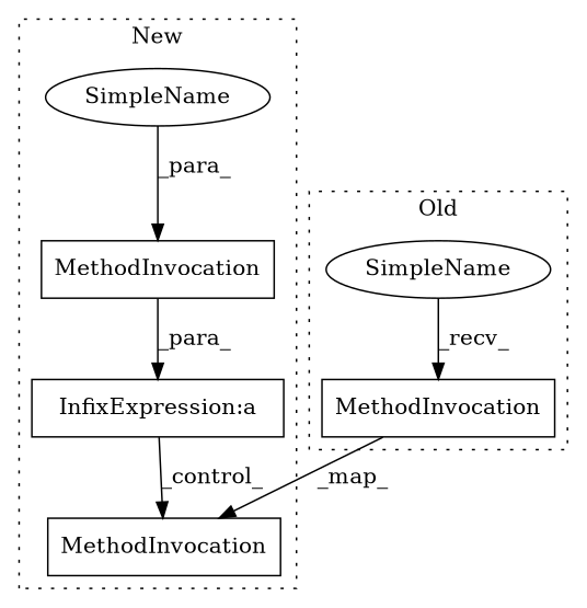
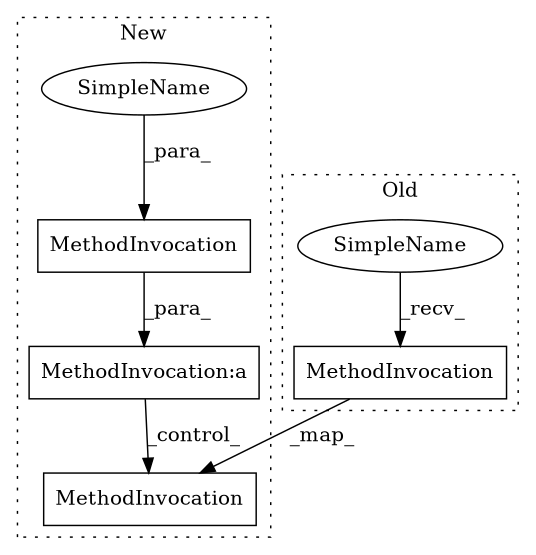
  digraph {
    node [a=32 l="0,0" s="-1,-1" shape=box]
    n1 [label=MethodInvocation]
    n2 [a=42 l=0 label=SimpleName s=-1 shape=ellipse]
    n3 [label=MethodInvocation]
    n4 [label=MethodInvocation]
    n5 [a=42 l=0 label=SimpleName s=-1 shape=ellipse]
-   n6 [a=27 l=0 label="InfixExpression:a" s=-1]
+   n6 [a=27 l=0 label="MethodInvocation:a" s=-1]
    subgraph cluster_1 {
      label=Old
      style=dotted
      n1
      n2
    }
    subgraph cluster_2 {
      label=New
      style=dotted
      n3
      n4
      n5
      n6
    }
    n1 -> n3 [label=_map_]
    n2 -> n1 [label=_recv_]
    n4 -> n6 [label=_para_]
    n5 -> n4 [label=_para_]
    n6 -> n3 [label=_control_]
  }
